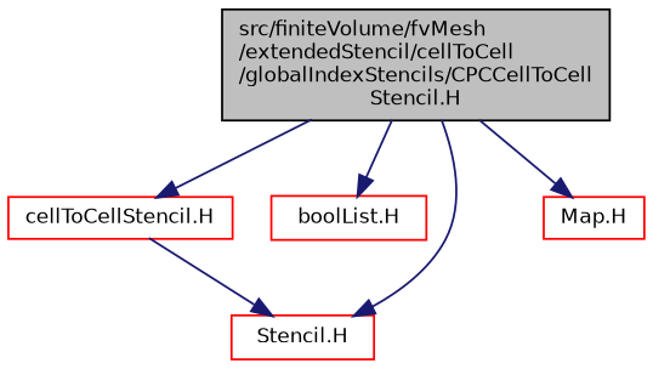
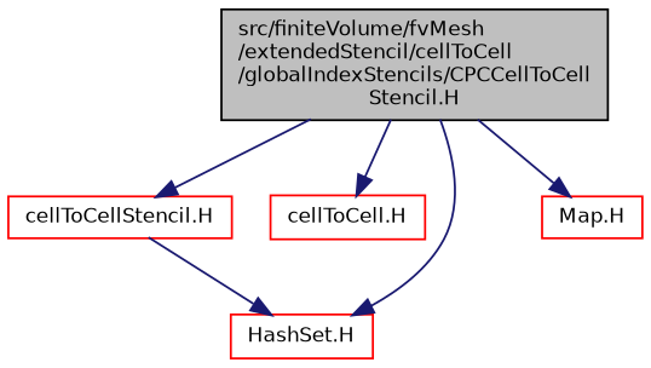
  digraph {
    node [color=red fontname=Helvetica fontsize=10 shape=record]
    edge [color=midnightblue fontname=Helvetica fontsize=10 labelfontname=Helvetica labelfontsize=10 style=solid]
    n1 [color=black fillcolor=grey75 fontcolor=black height=0.2 label="src/finiteVolume/fvMesh\l/extendedStencil/cellToCell\l/globalIndexStencils/CPCCellToCell\lStencil.H" style=filled width=0.4]
    n2 [height=0.2 label="cellToCellStencil.H" width=0.4]
-   n3 [height=0.2 label="boolList.H" width=0.4]
-   n4 [height=0.2 label="Stencil.H" width=0.4]
+   n3 [height=0.2 label="cellToCell.H" width=0.4]
+   n4 [height=0.2 label="HashSet.H" width=0.4]
    n5 [height=0.2 label="Map.H" width=0.4]
    n1 -> n2
    n1 -> n3
    n1 -> n4
    n1 -> n5
    n2 -> n4
  }
